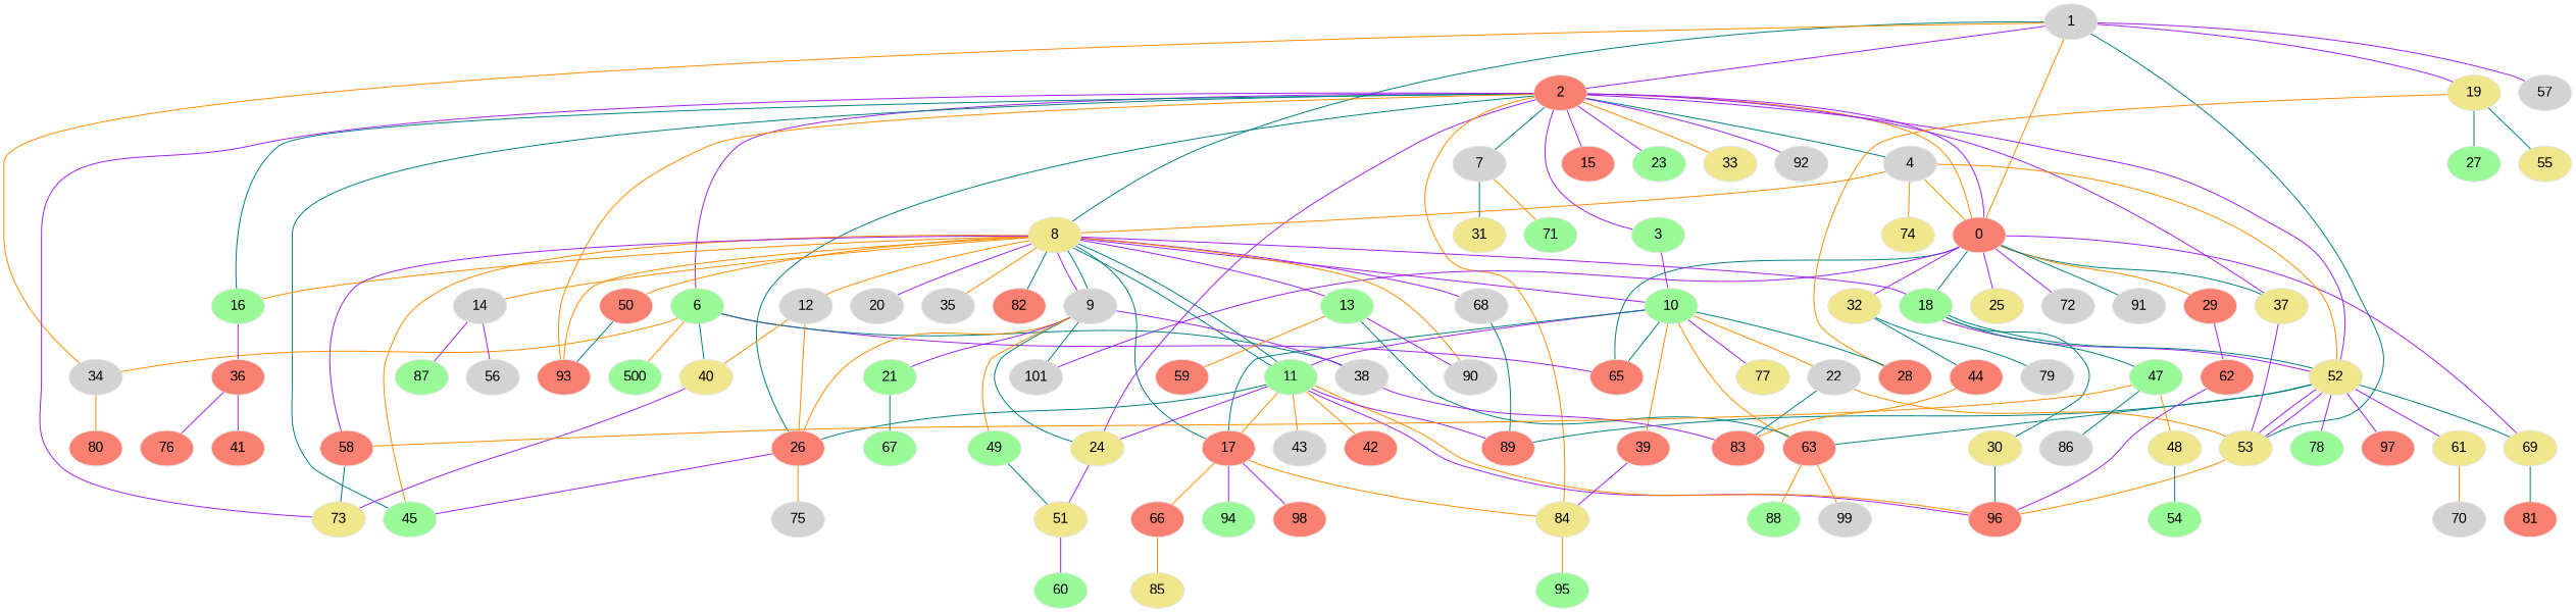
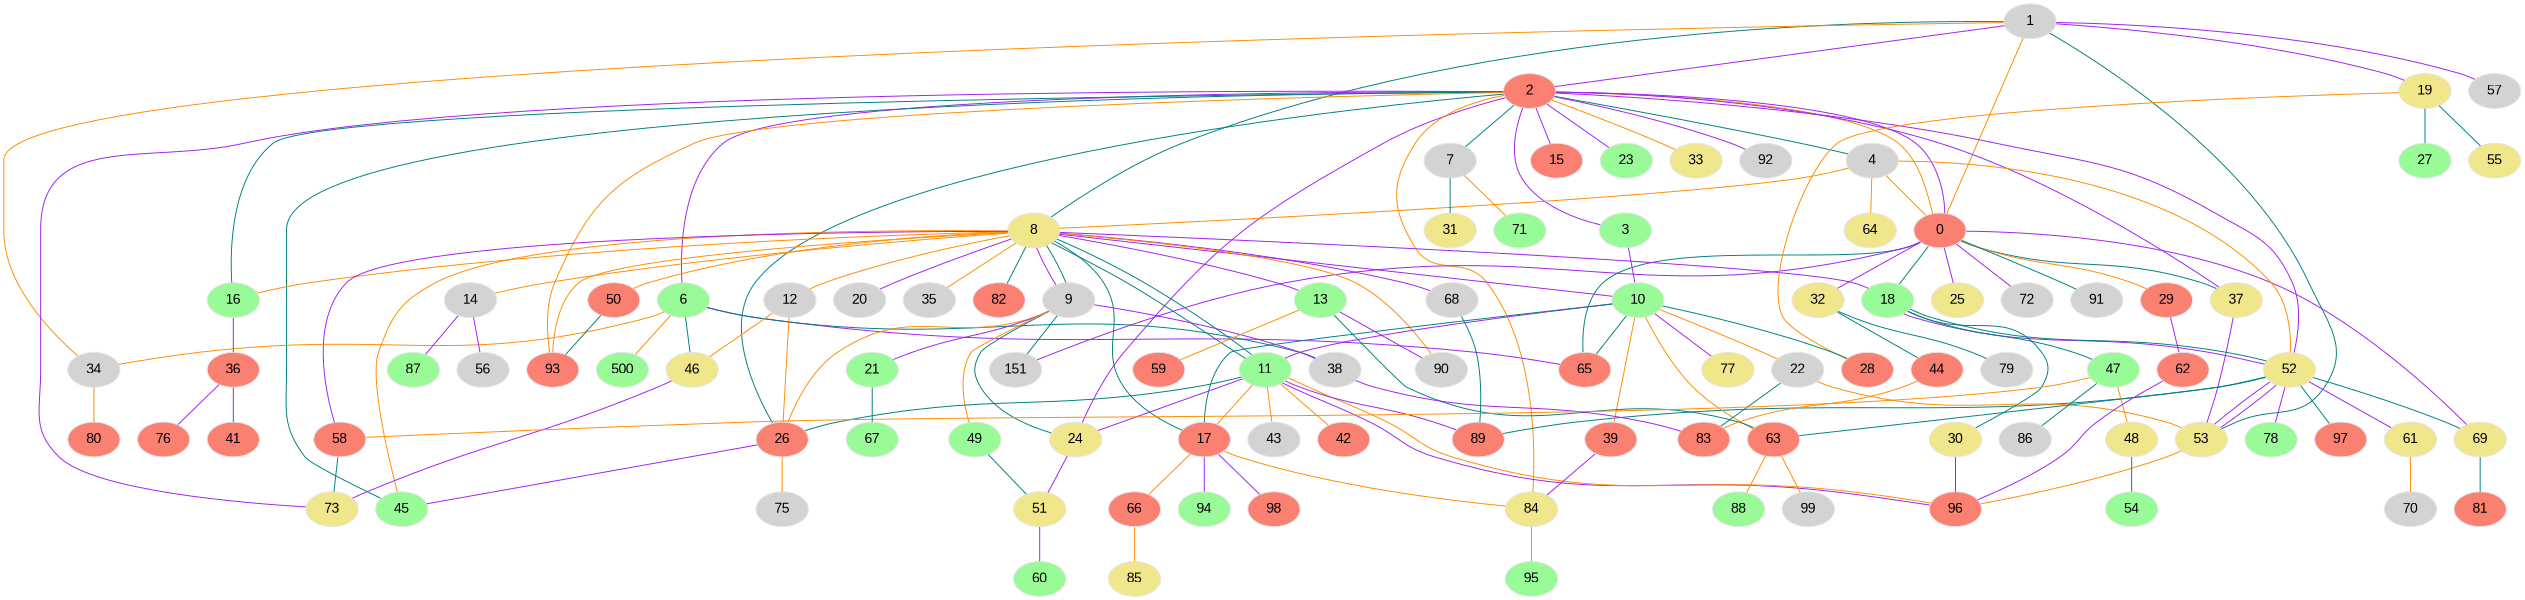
  graph {
    fontname="Liberation Sans"
    node [color=gray90 fillcolor=salmon fontname="Liberation Sans" style=filled]
    edge [color=purple fontname="Liberation Sans"]
    1 [fillcolor=lightgrey]
    2
    n3 [label=0]
    8 [fillcolor=khaki]
    19 [fillcolor=khaki]
    34 [fillcolor=lightgrey]
    53 [fillcolor=khaki]
    57 [fillcolor=lightgrey]
    3 [fillcolor=palegreen]
    4 [fillcolor=lightgrey]
    6 [fillcolor=palegreen]
    7 [fillcolor=lightgrey]
    15
    16 [fillcolor=palegreen]
    23 [fillcolor=palegreen]
    24 [fillcolor=khaki]
    26
    33 [fillcolor=khaki]
    37 [fillcolor=khaki]
    45 [fillcolor=palegreen]
    52 [fillcolor=khaki]
    73 [fillcolor=khaki]
    84 [fillcolor=khaki]
    92 [fillcolor=lightgrey]
    93
    18 [fillcolor=palegreen]
    25 [fillcolor=khaki]
    29
    32 [fillcolor=khaki]
    65
    69 [fillcolor=khaki]
    72 [fillcolor=lightgrey]
    91 [fillcolor=lightgrey]
-   101 [fillcolor=lightgrey]
+   101 [fillcolor=lightgrey label=151]
    10 [fillcolor=palegreen]
    9 [fillcolor=lightgrey]
    11 [fillcolor=palegreen]
    12 [fillcolor=lightgrey]
    13 [fillcolor=palegreen]
    14 [fillcolor=lightgrey]
    17
    20 [fillcolor=lightgrey]
    35 [fillcolor=lightgrey]
    50
    58
    68 [fillcolor=lightgrey]
    82
    90 [fillcolor=lightgrey]
    28
    27 [fillcolor=palegreen]
    55 [fillcolor=khaki]
    80
    96
-   74 [fillcolor=khaki]
+   74 [fillcolor=khaki label=64]
    38 [fillcolor=lightgrey]
-   46 [fillcolor=khaki label=40]
+   46 [fillcolor=khaki]
    n57 [fillcolor=palegreen label=500]
    31 [fillcolor=khaki]
    71 [fillcolor=palegreen]
    36
    51 [fillcolor=khaki]
    75 [fillcolor=lightgrey]
    63
    89
    61 [fillcolor=khaki]
    78 [fillcolor=palegreen]
    97
    95 [fillcolor=palegreen]
    22 [fillcolor=lightgrey]
    39
    77 [fillcolor=khaki]
    30 [fillcolor=khaki]
    47 [fillcolor=palegreen]
    62
    44
    79 [fillcolor=lightgrey]
    81
    83
    21 [fillcolor=palegreen]
    49 [fillcolor=palegreen]
    42
    43 [fillcolor=lightgrey]
    59
    56 [fillcolor=lightgrey]
    87 [fillcolor=palegreen]
    66
    94 [fillcolor=palegreen]
    98
    67 [fillcolor=palegreen]
    60 [fillcolor=palegreen]
    85 [fillcolor=khaki]
    88 [fillcolor=palegreen]
    99 [fillcolor=lightgrey]
    41
    76
    48 [fillcolor=khaki]
    86 [fillcolor=lightgrey]
    54 [fillcolor=palegreen]
    70 [fillcolor=lightgrey]
    1 -- 2
    1 -- n3 [color=darkorange]
    1 -- 8 [color=teal]
    1 -- 19
    1 -- 34 [color=darkorange]
    1 -- 53 [color=teal]
    1 -- 57
    2 -- n3 [color=darkorange]
    2 -- n3
    2 -- 3
    2 -- 4 [color=teal]
    2 -- 6
    2 -- 7 [color=teal]
    2 -- 15
    2 -- 16 [color=teal]
    2 -- 23
    2 -- 24
    2 -- 26 [color=teal]
    2 -- 33 [color=darkorange]
    2 -- 37
    2 -- 45 [color=teal]
    2 -- 52
    2 -- 73
    2 -- 84 [color=darkorange]
    2 -- 92
    2 -- 93 [color=darkorange]
    n3 -- 37 [color=teal]
    n3 -- 18 [color=teal]
    n3 -- 25
    n3 -- 29 [color=darkorange]
    n3 -- 32
    n3 -- 65 [color=teal]
    n3 -- 69
    n3 -- 72
    n3 -- 91 [color=teal]
    n3 -- 101
    8 -- 16 [color=darkorange]
    8 -- 45 [color=darkorange]
    8 -- 93 [color=darkorange]
    8 -- 18
    8 -- 10
    8 -- 9
    8 -- 9 [color=teal]
    8 -- 11 [color=teal]
    8 -- 11 [color=teal]
    8 -- 12 [color=darkorange]
    8 -- 13
    8 -- 14 [color=darkorange]
    8 -- 17 [color=teal]
    8 -- 20
    8 -- 35 [color=darkorange]
    8 -- 50 [color=darkorange]
    8 -- 58
    8 -- 68
    8 -- 82 [color=teal]
    8 -- 90 [color=darkorange]
    19 -- 28 [color=darkorange]
    19 -- 27 [color=teal]
    19 -- 55 [color=teal]
    34 -- 80 [color=darkorange]
    53 -- 96 [color=darkorange]
    3 -- 10
    4 -- n3 [color=darkorange]
    4 -- 8 [color=darkorange]
    4 -- 52 [color=darkorange]
    4 -- 74 [color=darkorange]
    6 -- 34 [color=darkorange]
    6 -- 65
    6 -- 38 [color=teal]
    6 -- 46 [color=teal]
    6 -- n57 [color=darkorange]
    7 -- 31 [color=teal]
    7 -- 71 [color=darkorange]
    16 -- 36
    24 -- 51
    26 -- 45
    26 -- 75 [color=darkorange]
    37 -- 53
    52 -- 53
    52 -- 53
    52 -- 69 [color=teal]
    52 -- 63 [color=teal]
    52 -- 89 [color=teal]
    52 -- 61
    52 -- 78
-   52 -- 97
+   52 -- 97 [color=teal]
    84 -- 95 [color=darkorange]
    18 -- 52
    18 -- 52 [color=teal]
    18 -- 30 [color=teal]
    18 -- 47 [color=teal]
    29 -- 62
    32 -- 44 [color=teal]
    32 -- 79 [color=teal]
    69 -- 81 [color=teal]
    10 -- 65 [color=teal]
    10 -- 11
    10 -- 17 [color=teal]
    10 -- 28 [color=teal]
    10 -- 63 [color=darkorange]
    10 -- 22 [color=darkorange]
    10 -- 39 [color=darkorange]
    10 -- 77
    9 -- 24 [color=teal]
    9 -- 26 [color=darkorange]
    9 -- 101 [color=teal]
    9 -- 38
    9 -- 21
    9 -- 49 [color=darkorange]
    11 -- 24
    11 -- 26 [color=teal]
    11 -- 17 [color=darkorange]
    11 -- 96
    11 -- 96 [color=darkorange]
    11 -- 89
    11 -- 42 [color=darkorange]
    11 -- 43 [color=darkorange]
    12 -- 26 [color=darkorange]
    12 -- 46 [color=darkorange]
    13 -- 90
    13 -- 63 [color=teal]
    13 -- 59 [color=darkorange]
    14 -- 56
    14 -- 87
    17 -- 84 [color=darkorange]
    17 -- 66 [color=darkorange]
    17 -- 94
    17 -- 98
    50 -- 93 [color=teal]
    58 -- 73 [color=teal]
    68 -- 89 [color=teal]
    38 -- 83
    46 -- 73
    36 -- 41
    36 -- 76
    51 -- 60
    63 -- 88 [color=darkorange]
    63 -- 99 [color=darkorange]
    61 -- 70 [color=darkorange]
    22 -- 53 [color=darkorange]
    22 -- 83 [color=teal]
    39 -- 84
    30 -- 96 [color=teal]
    47 -- 58 [color=darkorange]
    47 -- 48 [color=darkorange]
    47 -- 86 [color=teal]
    62 -- 96
    44 -- 83 [color=darkorange]
    21 -- 67 [color=teal]
    49 -- 51 [color=teal]
    66 -- 85 [color=darkorange]
    48 -- 54 [color=teal]
  }
